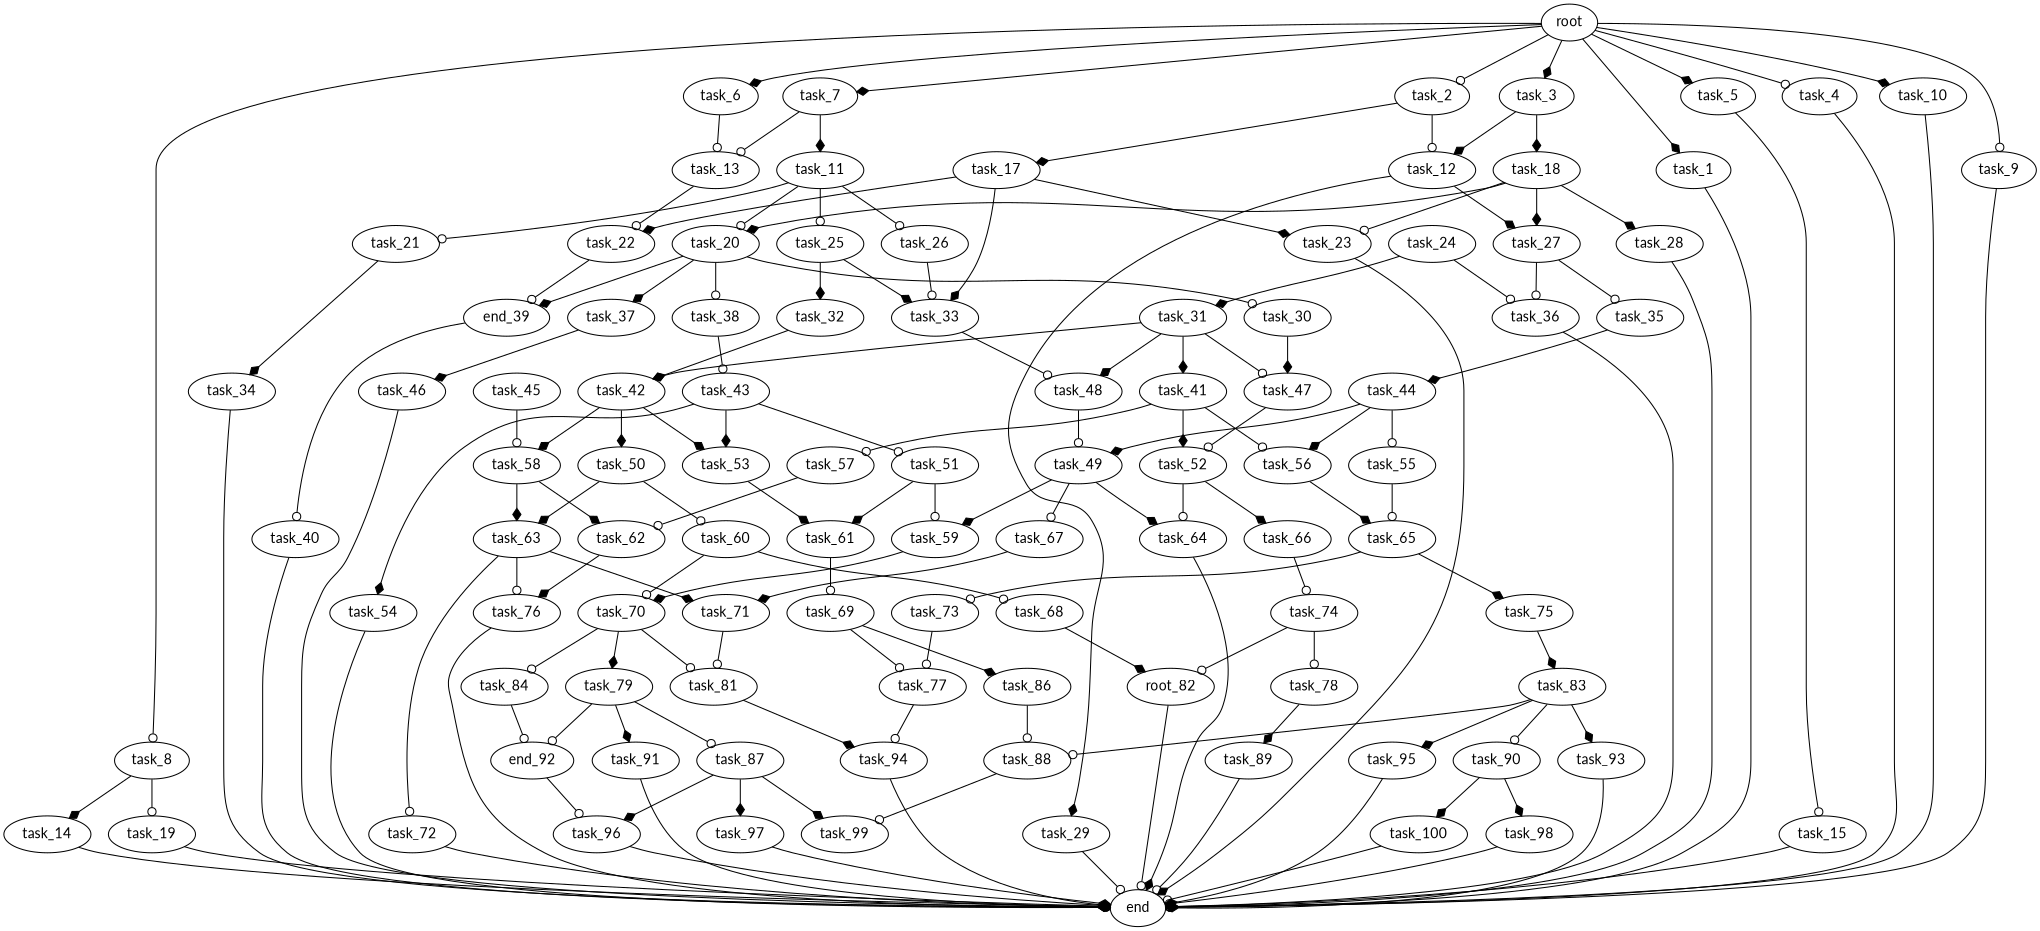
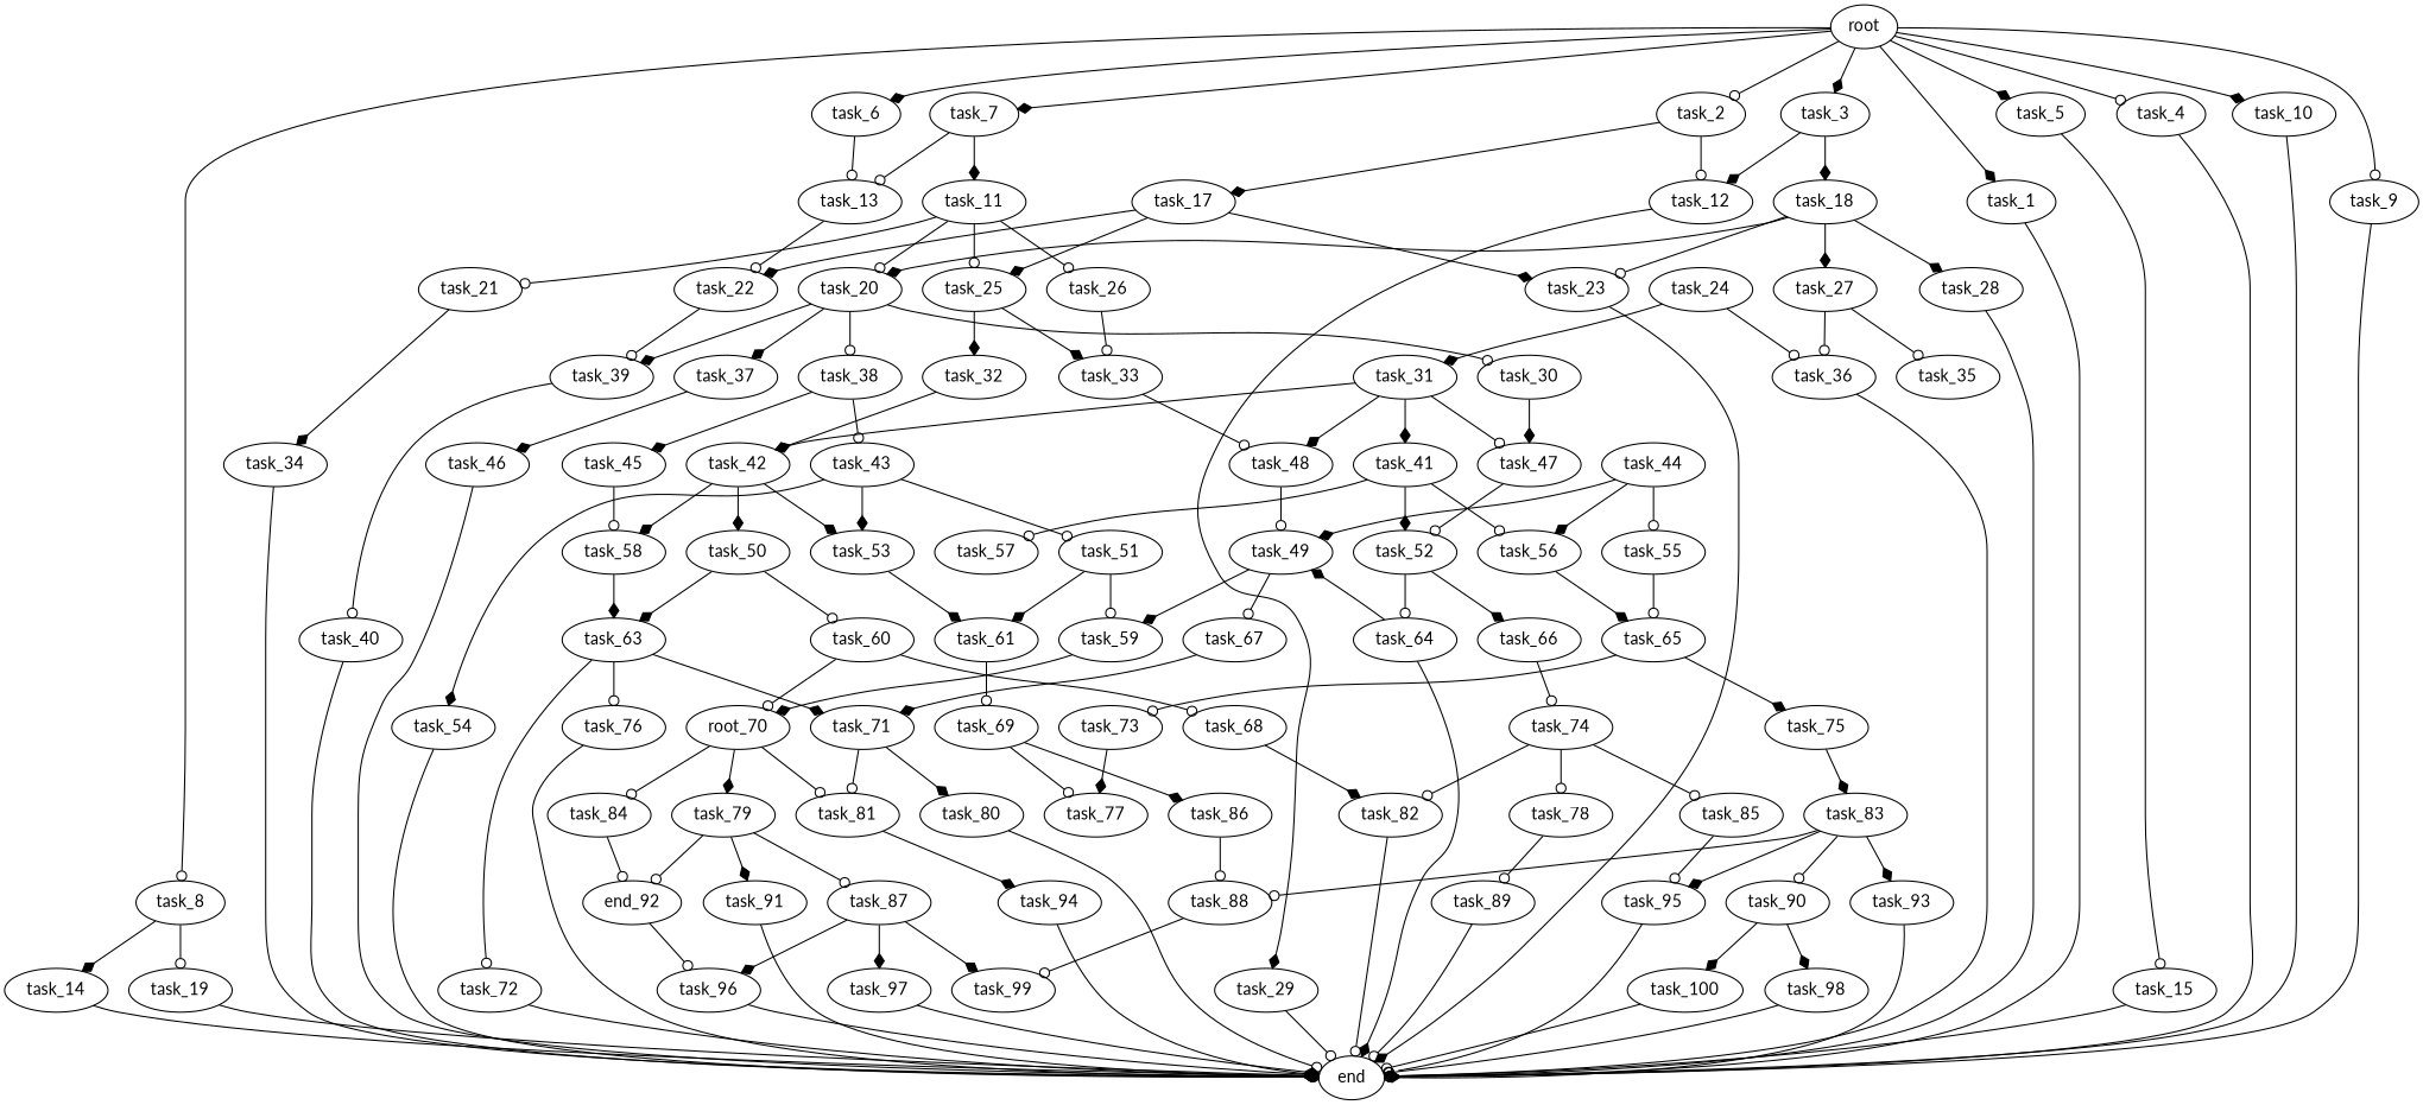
  digraph {
    fontname=Lato
    node [fontname=Lato]
    edge [arrowhead=diamond fontname=Lato]
    task_19
    end
    task_53
    task_61
    task_69
    task_86
    task_77
    task_88
    task_94
    task_25
    task_32
    task_33
    task_42
    task_48
    task_51
    task_59
-   task_70
+   task_70 [label=root_70]
    task_72
    task_84
    task_79
    task_81
    task_6
    task_13
    task_22
    root
    task_3
    task_9
    task_8
    task_7
    task_1
    task_5
    task_4
    task_2
    task_10
    task_12
    task_18
    task_14
    task_11
    task_15
    task_17
    task_29
    task_27
    task_20
    task_28
    task_23
    task_60
    task_68
-   task_82 [label=root_82]
+   task_82
    task_76
    task_49
    task_67
    task_64
    n53 [label=end_92]
    task_96
    task_99
    task_21
    task_26
    task_34
-   task_39 [label=end_39]
+   task_39
    task_37
    task_30
    task_38
    task_54
    task_36
    task_97
    task_58
-   task_62
    task_63
    task_71
    task_57
    task_40
    task_41
    task_52
    task_56
    task_66
    task_65
    task_78
    task_89
    task_47
    task_43
    task_87
    task_91
    task_35
    task_44
    task_55
    task_50
+   task_80
    task_45
    task_100
    task_83
    task_90
    task_93
    task_95
    task_98
    task_74
+   task_85
    task_46
    task_31
    task_24
    task_73
    task_75
    task_19 -> end [arrowhead=odot]
    task_53 -> task_61
    task_61 -> task_69 [arrowhead=odot]
    task_69 -> task_86
    task_69 -> task_77 [arrowhead=odot]
    task_86 -> task_88 [arrowhead=odot]
-   task_77 -> task_94 [arrowhead=odot]
    task_88 -> task_99 [arrowhead=odot]
    task_94 -> end
    task_25 -> task_32
    task_25 -> task_33
    task_32 -> task_42
    task_33 -> task_48 [arrowhead=odot]
    task_42 -> task_53
    task_42 -> task_58
    task_42 -> task_50
    task_48 -> task_49 [arrowhead=odot]
    task_51 -> task_61
    task_51 -> task_59 [arrowhead=odot]
    task_59 -> task_70
    task_70 -> task_84 [arrowhead=odot]
    task_70 -> task_79
    task_70 -> task_81 [arrowhead=odot]
    task_72 -> end [arrowhead=odot]
    task_84 -> n53 [arrowhead=odot]
    task_79 -> n53 [arrowhead=odot]
    task_79 -> task_87 [arrowhead=odot]
    task_79 -> task_91
    task_81 -> task_94
    task_6 -> task_13 [arrowhead=odot]
    task_13 -> task_22 [arrowhead=odot]
    task_22 -> task_39 [arrowhead=odot]
    root -> task_6
    root -> task_3
    root -> task_9 [arrowhead=odot]
    root -> task_8 [arrowhead=odot]
    root -> task_7
    root -> task_1
    root -> task_5
    root -> task_4 [arrowhead=odot]
    root -> task_2 [arrowhead=odot]
    root -> task_10
    task_3 -> task_12
    task_3 -> task_18
    task_9 -> end
    task_8 -> task_19 [arrowhead=odot]
    task_8 -> task_14
    task_7 -> task_13 [arrowhead=odot]
    task_7 -> task_11
    task_1 -> end [arrowhead=odot]
    task_5 -> task_15 [arrowhead=odot]
    task_4 -> end [arrowhead=odot]
    task_2 -> task_12 [arrowhead=odot]
    task_2 -> task_17
    task_10 -> end [arrowhead=odot]
    task_12 -> task_29
-   task_12 -> task_27
    task_18 -> task_27
    task_18 -> task_20
    task_18 -> task_28
    task_18 -> task_23 [arrowhead=odot]
    task_14 -> end [arrowhead=odot]
    task_11 -> task_25 [arrowhead=odot]
    task_11 -> task_20 [arrowhead=odot]
    task_11 -> task_21 [arrowhead=odot]
    task_11 -> task_26 [arrowhead=odot]
    task_15 -> end
-   task_17 -> task_33
+   task_17 -> task_25
    task_17 -> task_22
    task_17 -> task_23
    task_29 -> end [arrowhead=odot]
    task_27 -> task_36 [arrowhead=odot]
    task_27 -> task_35 [arrowhead=odot]
    task_20 -> task_39
    task_20 -> task_37
    task_20 -> task_30 [arrowhead=odot]
    task_20 -> task_38 [arrowhead=odot]
    task_28 -> end [arrowhead=odot]
    task_23 -> end
    task_60 -> task_70 [arrowhead=odot]
    task_60 -> task_68 [arrowhead=odot]
    task_68 -> task_82
    task_82 -> end [arrowhead=odot]
    task_76 -> end
    task_49 -> task_59
    task_49 -> task_67 [arrowhead=odot]
-   task_49 -> task_64
+   task_64 -> task_49
    task_67 -> task_71
    task_64 -> end
    n53 -> task_96 [arrowhead=odot]
    task_96 -> end
    task_21 -> task_34
    task_26 -> task_33 [arrowhead=odot]
    task_34 -> end [arrowhead=odot]
    task_39 -> task_40 [arrowhead=odot]
    task_37 -> task_46
    task_30 -> task_47
    task_38 -> task_43 [arrowhead=odot]
+   task_38 -> task_45
    task_54 -> end
    task_36 -> end
    task_97 -> end
-   task_58 -> task_62
    task_58 -> task_63
-   task_62 -> task_76
    task_63 -> task_72 [arrowhead=odot]
    task_63 -> task_76 [arrowhead=odot]
    task_63 -> task_71
    task_71 -> task_81 [arrowhead=odot]
-   task_57 -> task_62 [arrowhead=odot]
+   task_71 -> task_80
    task_40 -> end
    task_41 -> task_57 [arrowhead=odot]
    task_41 -> task_52
    task_41 -> task_56 [arrowhead=odot]
    task_52 -> task_64 [arrowhead=odot]
    task_52 -> task_66
    task_56 -> task_65
    task_66 -> task_74 [arrowhead=odot]
    task_65 -> task_73 [arrowhead=odot]
    task_65 -> task_75
-   task_78 -> task_89
+   task_78 -> task_89 [arrowhead=odot]
    task_89 -> end [arrowhead=odot]
    task_47 -> task_52 [arrowhead=odot]
    task_43 -> task_53
    task_43 -> task_51 [arrowhead=odot]
    task_43 -> task_54
    task_87 -> task_96
    task_87 -> task_99
    task_87 -> task_97
    task_91 -> end [arrowhead=odot]
-   task_35 -> task_44
    task_44 -> task_49
    task_44 -> task_56
    task_44 -> task_55 [arrowhead=odot]
    task_55 -> task_65 [arrowhead=odot]
    task_50 -> task_60 [arrowhead=odot]
    task_50 -> task_63
+   task_80 -> end [arrowhead=odot]
    task_45 -> task_58 [arrowhead=odot]
    task_100 -> end [arrowhead=odot]
    task_83 -> task_88 [arrowhead=odot]
    task_83 -> task_90 [arrowhead=odot]
    task_83 -> task_93
    task_83 -> task_95
    task_90 -> task_100
    task_90 -> task_98
    task_93 -> end
-   task_95 -> end
+   task_95 -> end [arrowhead=odot]
    task_98 -> end [arrowhead=odot]
    task_74 -> task_82 [arrowhead=odot]
    task_74 -> task_78 [arrowhead=odot]
+   task_74 -> task_85 [arrowhead=odot]
+   task_85 -> task_95 [arrowhead=odot]
    task_46 -> end
    task_31 -> task_42
    task_31 -> task_48
    task_31 -> task_41
    task_31 -> task_47 [arrowhead=odot]
    task_24 -> task_36 [arrowhead=odot]
    task_24 -> task_31
-   task_73 -> task_77 [arrowhead=odot]
+   task_73 -> task_77
    task_75 -> task_83
  }
